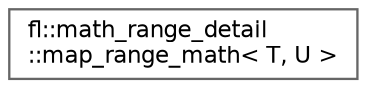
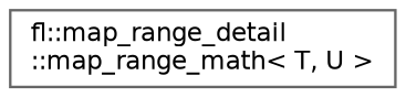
  digraph {
    rankdir=TB
-   n1 [color=grey40 fillcolor=white fontname=Helvetica fontsize=10 height=0.2 label="fl::math_range_detail\l::map_range_math\< T, U \>" shape=box style=filled width=0.4]
+   n1 [color=grey40 fillcolor=white fontname=Helvetica fontsize=10 height=0.2 label="fl::map_range_detail\l::map_range_math\< T, U \>" shape=box style=filled width=0.4]
  }
